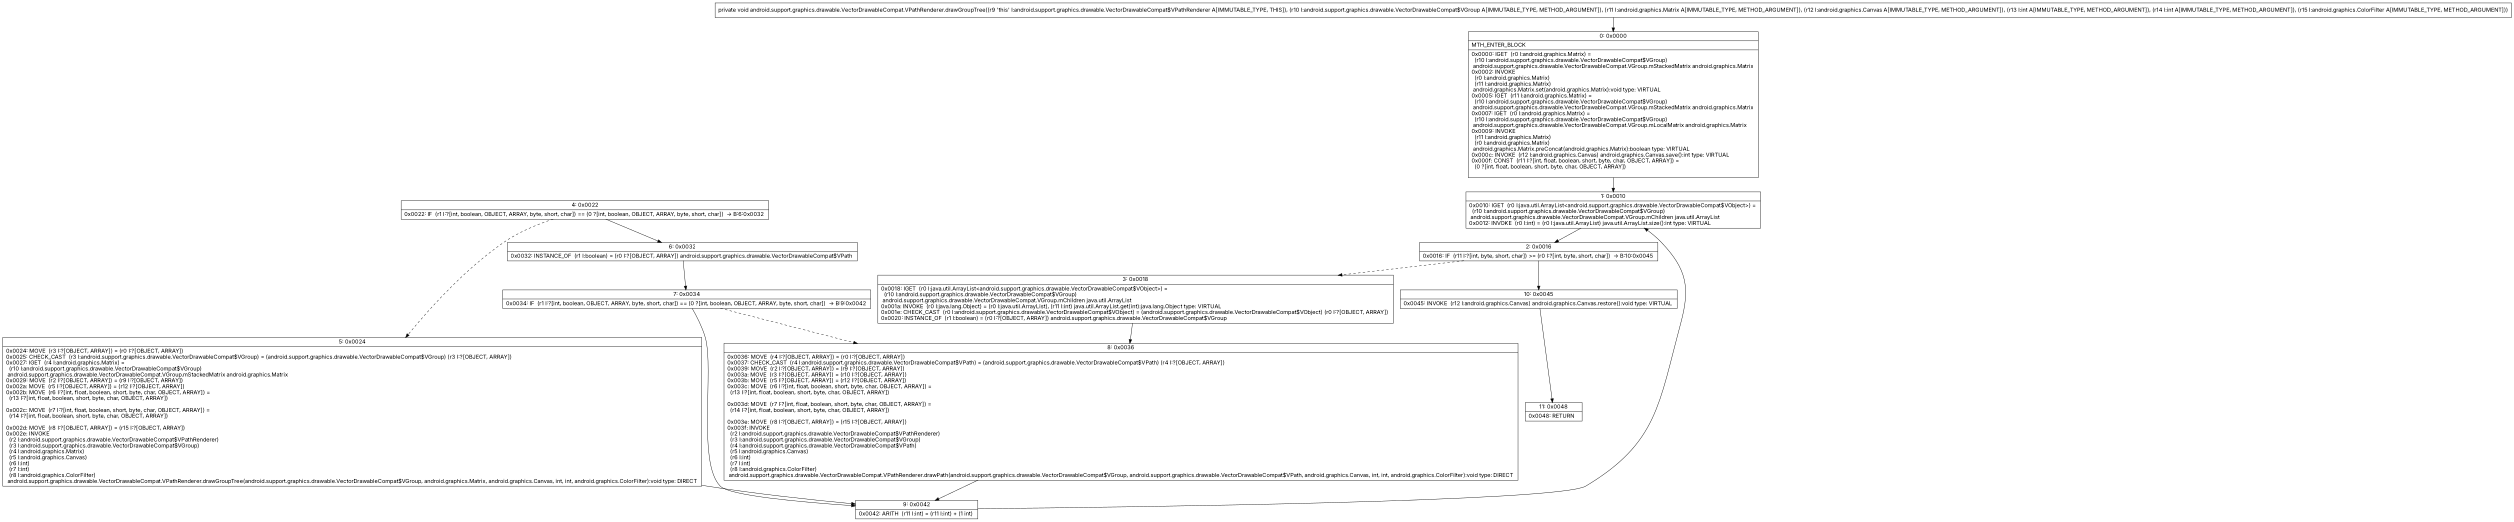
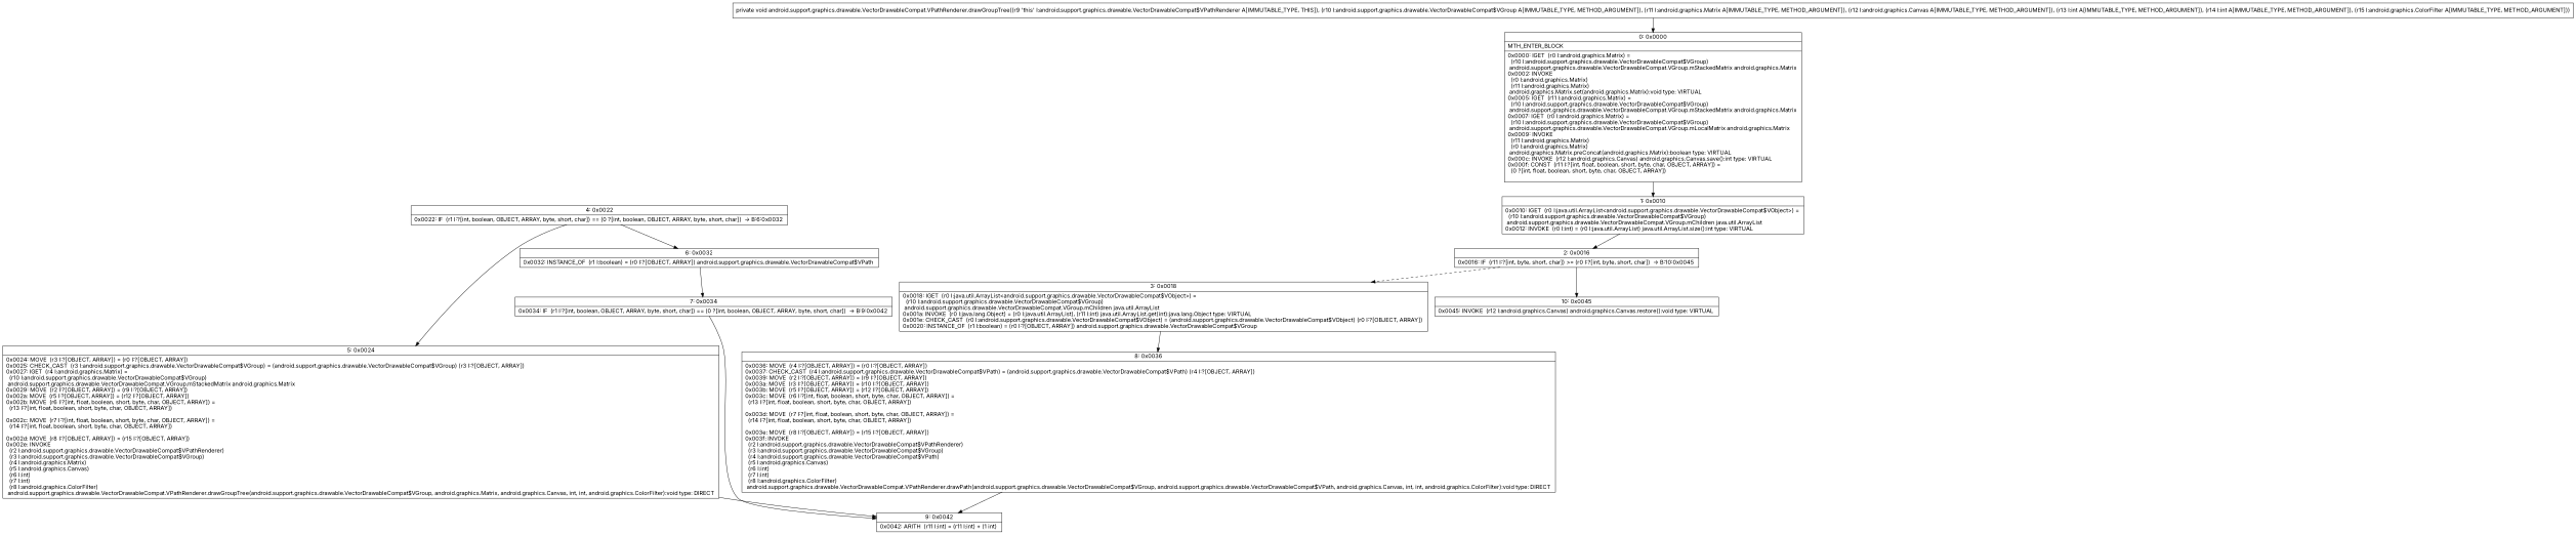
  digraph {
    fontname=Inter
    node [fontname=Inter shape=record]
    edge [fontname=Inter]
    n1 [label="{0\:\ 0x0000|MTH_ENTER_BLOCK\l|0x0000: IGET  (r0 I:android.graphics.Matrix) = \l  (r10 I:android.support.graphics.drawable.VectorDrawableCompat$VGroup)\l android.support.graphics.drawable.VectorDrawableCompat.VGroup.mStackedMatrix android.graphics.Matrix \l0x0002: INVOKE  \l  (r0 I:android.graphics.Matrix)\l  (r11 I:android.graphics.Matrix)\l android.graphics.Matrix.set(android.graphics.Matrix):void type: VIRTUAL \l0x0005: IGET  (r11 I:android.graphics.Matrix) = \l  (r10 I:android.support.graphics.drawable.VectorDrawableCompat$VGroup)\l android.support.graphics.drawable.VectorDrawableCompat.VGroup.mStackedMatrix android.graphics.Matrix \l0x0007: IGET  (r0 I:android.graphics.Matrix) = \l  (r10 I:android.support.graphics.drawable.VectorDrawableCompat$VGroup)\l android.support.graphics.drawable.VectorDrawableCompat.VGroup.mLocalMatrix android.graphics.Matrix \l0x0009: INVOKE  \l  (r11 I:android.graphics.Matrix)\l  (r0 I:android.graphics.Matrix)\l android.graphics.Matrix.preConcat(android.graphics.Matrix):boolean type: VIRTUAL \l0x000c: INVOKE  (r12 I:android.graphics.Canvas) android.graphics.Canvas.save():int type: VIRTUAL \l0x000f: CONST  (r11 I:?[int, float, boolean, short, byte, char, OBJECT, ARRAY]) = \l  (0 ?[int, float, boolean, short, byte, char, OBJECT, ARRAY])\l \l}"]
    n2 [label="{1\:\ 0x0010|0x0010: IGET  (r0 I:java.util.ArrayList\<android.support.graphics.drawable.VectorDrawableCompat$VObject\>) = \l  (r10 I:android.support.graphics.drawable.VectorDrawableCompat$VGroup)\l android.support.graphics.drawable.VectorDrawableCompat.VGroup.mChildren java.util.ArrayList \l0x0012: INVOKE  (r0 I:int) = (r0 I:java.util.ArrayList) java.util.ArrayList.size():int type: VIRTUAL \l}"]
    n3 [label="{2\:\ 0x0016|0x0016: IF  (r11 I:?[int, byte, short, char]) \>= (r0 I:?[int, byte, short, char])  \-\> B:10:0x0045 \l}"]
    n4 [label="{3\:\ 0x0018|0x0018: IGET  (r0 I:java.util.ArrayList\<android.support.graphics.drawable.VectorDrawableCompat$VObject\>) = \l  (r10 I:android.support.graphics.drawable.VectorDrawableCompat$VGroup)\l android.support.graphics.drawable.VectorDrawableCompat.VGroup.mChildren java.util.ArrayList \l0x001a: INVOKE  (r0 I:java.lang.Object) = (r0 I:java.util.ArrayList), (r11 I:int) java.util.ArrayList.get(int):java.lang.Object type: VIRTUAL \l0x001e: CHECK_CAST  (r0 I:android.support.graphics.drawable.VectorDrawableCompat$VObject) = (android.support.graphics.drawable.VectorDrawableCompat$VObject) (r0 I:?[OBJECT, ARRAY]) \l0x0020: INSTANCE_OF  (r1 I:boolean) = (r0 I:?[OBJECT, ARRAY]) android.support.graphics.drawable.VectorDrawableCompat$VGroup \l}"]
    n5 [label="{10\:\ 0x0045|0x0045: INVOKE  (r12 I:android.graphics.Canvas) android.graphics.Canvas.restore():void type: VIRTUAL \l}"]
    n6 [label="{8\:\ 0x0036|0x0036: MOVE  (r4 I:?[OBJECT, ARRAY]) = (r0 I:?[OBJECT, ARRAY]) \l0x0037: CHECK_CAST  (r4 I:android.support.graphics.drawable.VectorDrawableCompat$VPath) = (android.support.graphics.drawable.VectorDrawableCompat$VPath) (r4 I:?[OBJECT, ARRAY]) \l0x0039: MOVE  (r2 I:?[OBJECT, ARRAY]) = (r9 I:?[OBJECT, ARRAY]) \l0x003a: MOVE  (r3 I:?[OBJECT, ARRAY]) = (r10 I:?[OBJECT, ARRAY]) \l0x003b: MOVE  (r5 I:?[OBJECT, ARRAY]) = (r12 I:?[OBJECT, ARRAY]) \l0x003c: MOVE  (r6 I:?[int, float, boolean, short, byte, char, OBJECT, ARRAY]) = \l  (r13 I:?[int, float, boolean, short, byte, char, OBJECT, ARRAY])\l \l0x003d: MOVE  (r7 I:?[int, float, boolean, short, byte, char, OBJECT, ARRAY]) = \l  (r14 I:?[int, float, boolean, short, byte, char, OBJECT, ARRAY])\l \l0x003e: MOVE  (r8 I:?[OBJECT, ARRAY]) = (r15 I:?[OBJECT, ARRAY]) \l0x003f: INVOKE  \l  (r2 I:android.support.graphics.drawable.VectorDrawableCompat$VPathRenderer)\l  (r3 I:android.support.graphics.drawable.VectorDrawableCompat$VGroup)\l  (r4 I:android.support.graphics.drawable.VectorDrawableCompat$VPath)\l  (r5 I:android.graphics.Canvas)\l  (r6 I:int)\l  (r7 I:int)\l  (r8 I:android.graphics.ColorFilter)\l android.support.graphics.drawable.VectorDrawableCompat.VPathRenderer.drawPath(android.support.graphics.drawable.VectorDrawableCompat$VGroup, android.support.graphics.drawable.VectorDrawableCompat$VPath, android.graphics.Canvas, int, int, android.graphics.ColorFilter):void type: DIRECT \l}"]
-   n7 [label="{11\:\ 0x0048|0x0048: RETURN   \l}"]
    n8 [label="{4\:\ 0x0022|0x0022: IF  (r1 I:?[int, boolean, OBJECT, ARRAY, byte, short, char]) == (0 ?[int, boolean, OBJECT, ARRAY, byte, short, char])  \-\> B:6:0x0032 \l}"]
    n9 [label="{5\:\ 0x0024|0x0024: MOVE  (r3 I:?[OBJECT, ARRAY]) = (r0 I:?[OBJECT, ARRAY]) \l0x0025: CHECK_CAST  (r3 I:android.support.graphics.drawable.VectorDrawableCompat$VGroup) = (android.support.graphics.drawable.VectorDrawableCompat$VGroup) (r3 I:?[OBJECT, ARRAY]) \l0x0027: IGET  (r4 I:android.graphics.Matrix) = \l  (r10 I:android.support.graphics.drawable.VectorDrawableCompat$VGroup)\l android.support.graphics.drawable.VectorDrawableCompat.VGroup.mStackedMatrix android.graphics.Matrix \l0x0029: MOVE  (r2 I:?[OBJECT, ARRAY]) = (r9 I:?[OBJECT, ARRAY]) \l0x002a: MOVE  (r5 I:?[OBJECT, ARRAY]) = (r12 I:?[OBJECT, ARRAY]) \l0x002b: MOVE  (r6 I:?[int, float, boolean, short, byte, char, OBJECT, ARRAY]) = \l  (r13 I:?[int, float, boolean, short, byte, char, OBJECT, ARRAY])\l \l0x002c: MOVE  (r7 I:?[int, float, boolean, short, byte, char, OBJECT, ARRAY]) = \l  (r14 I:?[int, float, boolean, short, byte, char, OBJECT, ARRAY])\l \l0x002d: MOVE  (r8 I:?[OBJECT, ARRAY]) = (r15 I:?[OBJECT, ARRAY]) \l0x002e: INVOKE  \l  (r2 I:android.support.graphics.drawable.VectorDrawableCompat$VPathRenderer)\l  (r3 I:android.support.graphics.drawable.VectorDrawableCompat$VGroup)\l  (r4 I:android.graphics.Matrix)\l  (r5 I:android.graphics.Canvas)\l  (r6 I:int)\l  (r7 I:int)\l  (r8 I:android.graphics.ColorFilter)\l android.support.graphics.drawable.VectorDrawableCompat.VPathRenderer.drawGroupTree(android.support.graphics.drawable.VectorDrawableCompat$VGroup, android.graphics.Matrix, android.graphics.Canvas, int, int, android.graphics.ColorFilter):void type: DIRECT \l}"]
    n10 [label="{6\:\ 0x0032|0x0032: INSTANCE_OF  (r1 I:boolean) = (r0 I:?[OBJECT, ARRAY]) android.support.graphics.drawable.VectorDrawableCompat$VPath \l}"]
    n11 [label="{9\:\ 0x0042|0x0042: ARITH  (r11 I:int) = (r11 I:int) + (1 int) \l}"]
    n12 [label="{7\:\ 0x0034|0x0034: IF  (r1 I:?[int, boolean, OBJECT, ARRAY, byte, short, char]) == (0 ?[int, boolean, OBJECT, ARRAY, byte, short, char])  \-\> B:9:0x0042 \l}"]
    n13 [label="{private void android.support.graphics.drawable.VectorDrawableCompat.VPathRenderer.drawGroupTree((r9 'this' I:android.support.graphics.drawable.VectorDrawableCompat$VPathRenderer A[IMMUTABLE_TYPE, THIS]), (r10 I:android.support.graphics.drawable.VectorDrawableCompat$VGroup A[IMMUTABLE_TYPE, METHOD_ARGUMENT]), (r11 I:android.graphics.Matrix A[IMMUTABLE_TYPE, METHOD_ARGUMENT]), (r12 I:android.graphics.Canvas A[IMMUTABLE_TYPE, METHOD_ARGUMENT]), (r13 I:int A[IMMUTABLE_TYPE, METHOD_ARGUMENT]), (r14 I:int A[IMMUTABLE_TYPE, METHOD_ARGUMENT]), (r15 I:android.graphics.ColorFilter A[IMMUTABLE_TYPE, METHOD_ARGUMENT])) }"]
    n1 -> n2
    n2 -> n3
    n3 -> n4 [style=dashed]
    n3 -> n5
    n4 -> n6
-   n5 -> n7
    n6 -> n11
-   n8 -> n9 [style=dashed]
+   n8 -> n9 [style=solid]
    n8 -> n10
    n9 -> n11
    n10 -> n12
-   n11 -> n2
-   n12 -> n6 [style=dashed]
    n12 -> n11
    n13 -> n1
  }
